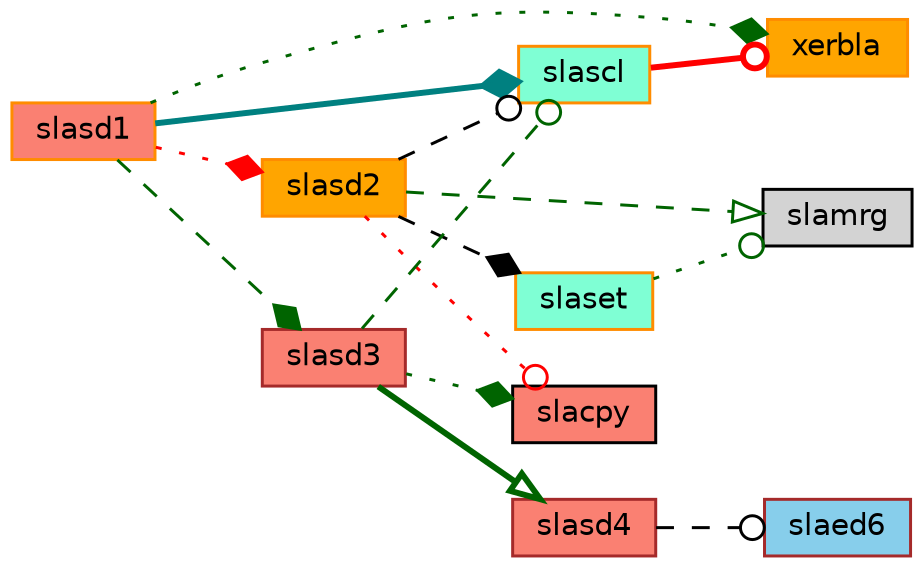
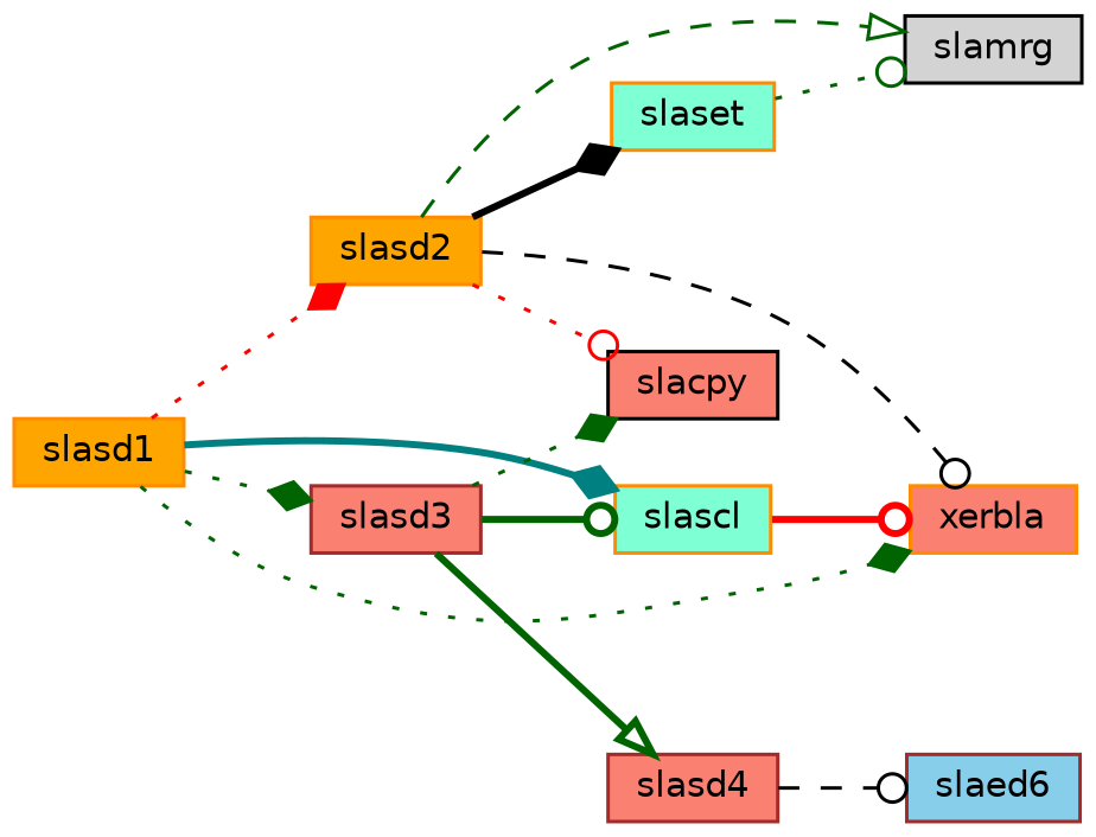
  digraph {
    rankdir=LR
    node [color=darkorange fillcolor=salmon fontname=Helvetica fontsize=10 shape=record style=filled]
    edge [arrowhead=diamond color=darkgreen fontname=Helvetica fontsize=10 labelfontname=Helvetica labelfontsize=10 style=dotted]
-   n1 [fontcolor=black height=0.2 label=slasd1 width=0.4]
+   n1 [fillcolor=orange fontcolor=black height=0.2 label=slasd1 width=0.4]
    n2 [fillcolor=aquamarine height=0.2 label=slascl width=0.4]
-   n3 [fillcolor=orange height=0.2 label=xerbla width=0.4]
+   n3 [height=0.2 label=xerbla width=0.4]
    n4 [fillcolor=orange height=0.2 label=slasd2 width=0.4]
    n5 [color=brown height=0.2 label=slasd3 width=0.4]
    n6 [color=black fillcolor=lightgrey height=0.2 label=slamrg width=0.4]
    n7 [color=black height=0.2 label=slacpy width=0.4]
    n8 [fillcolor=aquamarine height=0.2 label=slaset width=0.4]
    n9 [color=brown height=0.2 label=slasd4 width=0.4]
    n10 [color=brown fillcolor=skyblue height=0.2 label=slaed6 width=0.4]
    n1 -> n2 [color=teal style=bold]
    n1 -> n3
    n1 -> n4 [color=red]
-   n1 -> n5 [style=dashed]
+   n1 -> n5
    n2 -> n3 [arrowhead=odot color=red style=bold]
-   n4 -> n2 [arrowhead=odot color=black style=dashed]
+   n4 -> n3 [arrowhead=odot color=black style=dashed]
    n4 -> n6 [arrowhead=onormal style=dashed]
    n4 -> n7 [arrowhead=odot color=red]
-   n4 -> n8 [color=black style=dashed]
-   n5 -> n2 [arrowhead=odot style=dashed]
+   n4 -> n8 [color=black style=bold]
+   n5 -> n2 [arrowhead=odot style=bold]
    n5 -> n7
    n5 -> n9 [arrowhead=onormal style=bold]
    n8 -> n6 [arrowhead=odot]
    n9 -> n10 [arrowhead=odot color=black style=dashed]
  }
